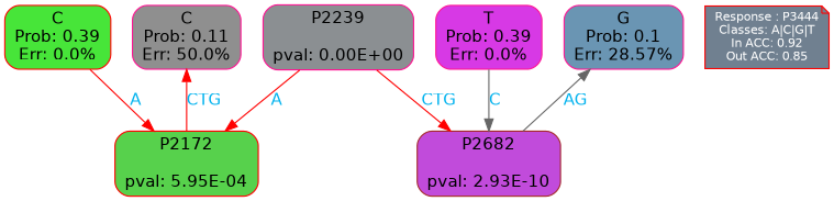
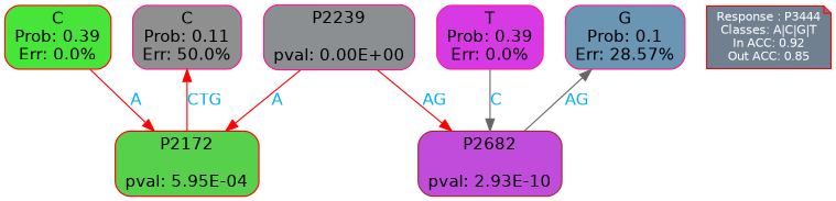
  digraph {
    ranksep=equally
    splines=polylines
    node [color=deeppink fontname=helvetica shape=box style="filled, rounded"]
    edge [color=red fontcolor=deepskyblue2 fontname=helvetica]
    n1 [color=red fillcolor="#47e539" label="C\nProb: 0.39\nErr: 0.0%"]
    n2 [fillcolor="#8f8f8f" label="C\nProb: 0.11\nErr: 50.0%"]
    n3 [fillcolor="#6a95b3" label="G\nProb: 0.1\nErr: 28.57%"]
    n4 [fillcolor="#d739e5" label="T\nProb: 0.39\nErr: 0.0%"]
    n5 [align=left color=red fillcolor=slategray fontcolor=white fontsize=10 label="Response : P3444\nClasses: A|C|G|T\nIn ACC: 0.92\nOut ACC: 0.85\n" shape=note style=filled]
    n6 [fillcolor="#8b8f92" label="P2239\n\npval: 0.00E+00"]
    n7 [color=red fillcolor="#57d14c" label="P2172\n\npval: 5.95E-04"]
    n8 [color=brown fillcolor="#c14bdb" label="P2682\n\npval: 2.93E-10"]
    subgraph sub_1 {
      rank=same
      n1
      n2
      n3
      n4
    }
    subgraph sub_2 {
      rank=same
      n5
      n6
    }
    n1 -> n7 [label=A]
    n4 -> n8 [color=gray40 label=C]
    n6 -> n7 [label=A]
-   n6 -> n8 [label=CTG]
+   n6 -> n8 [label=AG]
    n7 -> n2 [label=CTG]
    n8 -> n3 [color=gray40 label=AG]
  }
